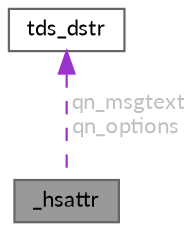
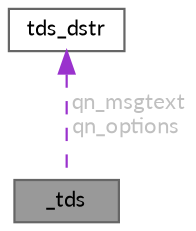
  digraph {
    fontname=Lato
    node [color=gray40 fontname=Lato fontsize=10 shape=box style=filled]
-   n1 [fillcolor=grey60 fontcolor=black height=0.2 label=_hsattr width=0.4]
+   n1 [fillcolor=grey60 fontcolor=black height=0.2 label=_tds width=0.4]
    n2 [fillcolor=white height=0.2 label=tds_dstr width=0.4]
    n2 -> n1 [color=darkorchid3 dir=back fontcolor=grey fontname=Lato fontsize=10 label=" qn_msgtext\nqn_options" labelfontname=Helvetica labelfontsize=10 style=dashed]
  }
